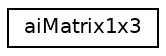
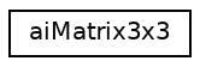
  digraph {
    rankdir=LR
-   n1 [color=black fillcolor=white fontname=Helvetica fontsize=10 height=0.2 label=aiMatrix1x3 shape=record style=filled width=0.4]
+   n1 [color=black fillcolor=white fontname=Helvetica fontsize=10 height=0.2 label=aiMatrix3x3 shape=record style=filled width=0.4]
  }
